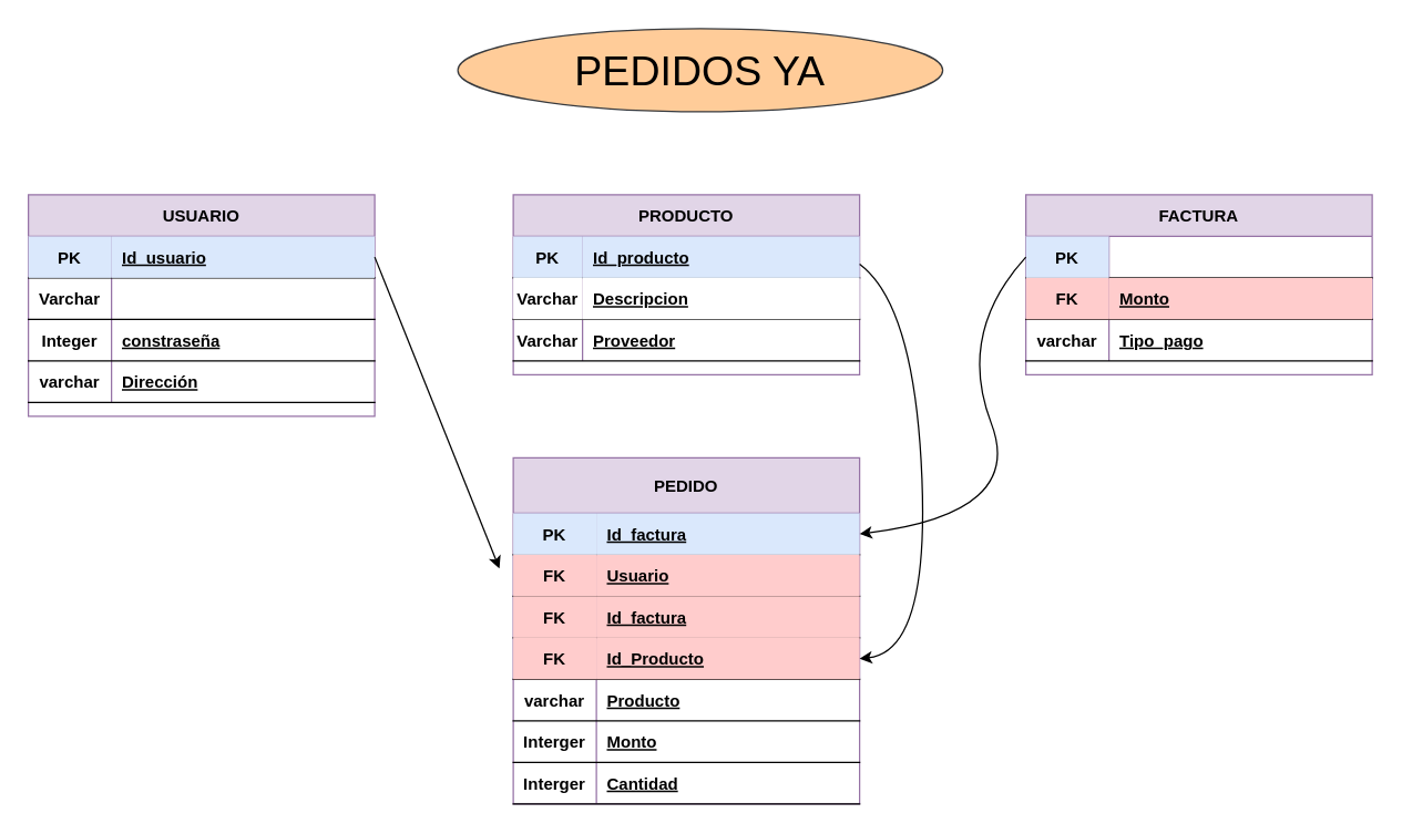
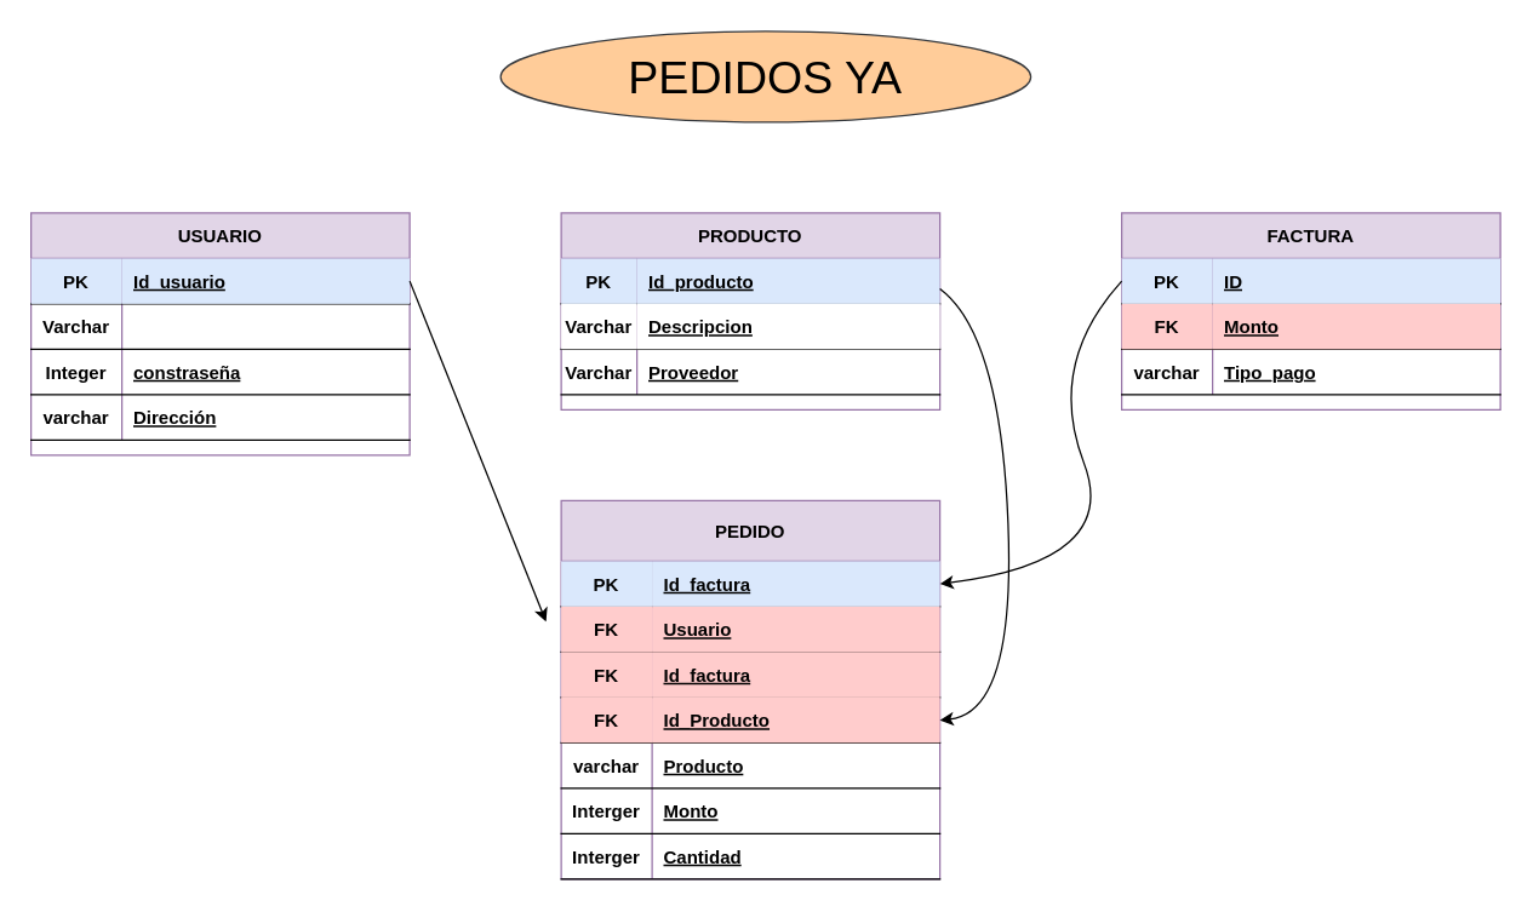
  <mxCell id="0" />
  <mxCell id="1" parent="0" />
  <mxCell id="2" value="USUARIO" style="shape=table;startSize=30;container=1;collapsible=1;childLayout=tableLayout;fixedRows=1;rowLines=0;fontStyle=1;align=center;resizeLast=1;fillColor=#e1d5e7;strokeColor=#9673a6;" parent="1" vertex="1"><mxGeometry x="20" y="140" width="250" height="160" as="geometry" /></mxCell>
  <mxCell id="3" value="" style="shape=partialRectangle;collapsible=0;dropTarget=0;pointerEvents=0;fillColor=none;points=[[0,0.5],[1,0.5]];portConstraint=eastwest;top=0;left=0;right=0;bottom=1;" parent="2" vertex="1"><mxGeometry y="30" width="250" height="30" as="geometry" /></mxCell>
  <mxCell id="4" value="PK" style="shape=partialRectangle;overflow=hidden;connectable=0;fillColor=#dae8fc;top=0;left=0;bottom=0;right=0;fontStyle=1;strokeColor=#6c8ebf;" parent="3" vertex="1"><mxGeometry width="60.0" height="30" as="geometry"><mxRectangle width="60.0" height="30" as="alternateBounds" /></mxGeometry></mxCell>
  <mxCell id="5" value="Id_usuario" style="shape=partialRectangle;overflow=hidden;connectable=0;fillColor=#dae8fc;top=0;left=0;bottom=0;right=0;align=left;spacingLeft=6;fontStyle=5;strokeColor=#6c8ebf;" parent="3" vertex="1"><mxGeometry x="60.0" width="190.0" height="30" as="geometry"><mxRectangle width="190.0" height="30" as="alternateBounds" /></mxGeometry></mxCell>
  <mxCell id="6" value="" style="shape=partialRectangle;collapsible=0;dropTarget=0;pointerEvents=0;fillColor=none;points=[[0,0.5],[1,0.5]];portConstraint=eastwest;top=0;left=0;right=0;bottom=1;" vertex="1" parent="2"><mxGeometry y="60" width="250" height="30" as="geometry" /></mxCell>
  <mxCell id="7" value="Varchar" style="shape=partialRectangle;overflow=hidden;connectable=0;fillColor=none;top=0;left=0;bottom=0;right=0;fontStyle=1;" vertex="1" parent="6"><mxGeometry width="60.0" height="30" as="geometry"><mxRectangle width="60.0" height="30" as="alternateBounds" /></mxGeometry></mxCell>
  <mxCell id="8" value="" style="shape=partialRectangle;collapsible=0;dropTarget=0;pointerEvents=0;fillColor=none;points=[[0,0.5],[1,0.5]];portConstraint=eastwest;top=0;left=0;right=0;bottom=1;" vertex="1" parent="2"><mxGeometry y="90" width="250" height="30" as="geometry" /></mxCell>
  <mxCell id="9" value="Integer" style="shape=partialRectangle;overflow=hidden;connectable=0;fillColor=none;top=0;left=0;bottom=0;right=0;fontStyle=1;" vertex="1" parent="8"><mxGeometry width="60.0" height="30" as="geometry"><mxRectangle width="60.0" height="30" as="alternateBounds" /></mxGeometry></mxCell>
  <mxCell id="10" value="constraseña" style="shape=partialRectangle;overflow=hidden;connectable=0;fillColor=none;top=0;left=0;bottom=0;right=0;align=left;spacingLeft=6;fontStyle=5;" vertex="1" parent="8"><mxGeometry x="60.0" width="190.0" height="30" as="geometry"><mxRectangle width="190.0" height="30" as="alternateBounds" /></mxGeometry></mxCell>
  <mxCell id="11" value="" style="shape=partialRectangle;collapsible=0;dropTarget=0;pointerEvents=0;fillColor=none;points=[[0,0.5],[1,0.5]];portConstraint=eastwest;top=0;left=0;right=0;bottom=1;" vertex="1" parent="2"><mxGeometry y="120" width="250" height="30" as="geometry" /></mxCell>
  <mxCell id="12" value="varchar" style="shape=partialRectangle;overflow=hidden;connectable=0;fillColor=none;top=0;left=0;bottom=0;right=0;fontStyle=1;" vertex="1" parent="11"><mxGeometry width="60.0" height="30" as="geometry"><mxRectangle width="60.0" height="30" as="alternateBounds" /></mxGeometry></mxCell>
  <mxCell id="13" value="Dirección" style="shape=partialRectangle;overflow=hidden;connectable=0;fillColor=none;top=0;left=0;bottom=0;right=0;align=left;spacingLeft=6;fontStyle=5;" vertex="1" parent="11"><mxGeometry x="60.0" width="190.0" height="30" as="geometry"><mxRectangle width="190.0" height="30" as="alternateBounds" /></mxGeometry></mxCell>
  <mxCell id="14" value="PEDIDO" style="shape=table;startSize=40;container=1;collapsible=1;childLayout=tableLayout;fixedRows=1;rowLines=0;fontStyle=1;align=center;resizeLast=1;fillColor=#e1d5e7;strokeColor=#9673a6;" vertex="1" parent="1"><mxGeometry x="370" y="330" width="250" height="250" as="geometry" /></mxCell>
  <mxCell id="15" value="" style="shape=partialRectangle;collapsible=0;dropTarget=0;pointerEvents=0;fillColor=none;points=[[0,0.5],[1,0.5]];portConstraint=eastwest;top=0;left=0;right=0;bottom=1;" vertex="1" parent="14"><mxGeometry y="40" width="250" height="30" as="geometry" /></mxCell>
  <mxCell id="16" value="PK" style="shape=partialRectangle;overflow=hidden;connectable=0;fillColor=#dae8fc;top=0;left=0;bottom=0;right=0;fontStyle=1;strokeColor=#6c8ebf;" vertex="1" parent="15"><mxGeometry width="60" height="30" as="geometry"><mxRectangle width="60" height="30" as="alternateBounds" /></mxGeometry></mxCell>
  <mxCell id="17" value="Id_factura" style="shape=partialRectangle;overflow=hidden;connectable=0;fillColor=#dae8fc;top=0;left=0;bottom=0;right=0;align=left;spacingLeft=6;fontStyle=5;strokeColor=#6c8ebf;" vertex="1" parent="15"><mxGeometry x="60" width="190" height="30" as="geometry"><mxRectangle width="190" height="30" as="alternateBounds" /></mxGeometry></mxCell>
  <mxCell id="18" value="" style="shape=partialRectangle;collapsible=0;dropTarget=0;pointerEvents=0;fillColor=none;points=[[0,0.5],[1,0.5]];portConstraint=eastwest;top=0;left=0;right=0;bottom=1;" vertex="1" parent="14"><mxGeometry y="70" width="250" height="30" as="geometry" /></mxCell>
  <mxCell id="19" value="FK" style="shape=partialRectangle;overflow=hidden;connectable=0;fillColor=#ffcccc;top=0;left=0;bottom=0;right=0;fontStyle=1;strokeColor=#36393d;" vertex="1" parent="18"><mxGeometry width="60" height="30" as="geometry"><mxRectangle width="60" height="30" as="alternateBounds" /></mxGeometry></mxCell>
  <mxCell id="20" value="Usuario" style="shape=partialRectangle;overflow=hidden;connectable=0;fillColor=#ffcccc;top=0;left=0;bottom=0;right=0;align=left;spacingLeft=6;fontStyle=5;strokeColor=#36393d;" vertex="1" parent="18"><mxGeometry x="60" width="190" height="30" as="geometry"><mxRectangle width="190" height="30" as="alternateBounds" /></mxGeometry></mxCell>
  <mxCell id="21" value="" style="shape=partialRectangle;collapsible=0;dropTarget=0;pointerEvents=0;fillColor=none;points=[[0,0.5],[1,0.5]];portConstraint=eastwest;top=0;left=0;right=0;bottom=1;" vertex="1" parent="14"><mxGeometry y="100" width="250" height="30" as="geometry" /></mxCell>
  <mxCell id="22" value="FK" style="shape=partialRectangle;overflow=hidden;connectable=0;fillColor=#ffcccc;top=0;left=0;bottom=0;right=0;fontStyle=1;strokeColor=#36393d;" vertex="1" parent="21"><mxGeometry width="60" height="30" as="geometry"><mxRectangle width="60" height="30" as="alternateBounds" /></mxGeometry></mxCell>
  <mxCell id="23" value="Id_factura" style="shape=partialRectangle;overflow=hidden;connectable=0;fillColor=#ffcccc;top=0;left=0;bottom=0;right=0;align=left;spacingLeft=6;fontStyle=5;strokeColor=#36393d;" vertex="1" parent="21"><mxGeometry x="60" width="190" height="30" as="geometry"><mxRectangle width="190" height="30" as="alternateBounds" /></mxGeometry></mxCell>
  <mxCell id="24" value="" style="shape=partialRectangle;collapsible=0;dropTarget=0;pointerEvents=0;fillColor=none;points=[[0,0.5],[1,0.5]];portConstraint=eastwest;top=0;left=0;right=0;bottom=1;" vertex="1" parent="14"><mxGeometry y="130" width="250" height="30" as="geometry" /></mxCell>
  <mxCell id="25" value="FK" style="shape=partialRectangle;overflow=hidden;connectable=0;fillColor=#ffcccc;top=0;left=0;bottom=0;right=0;fontStyle=1;strokeColor=#36393d;" vertex="1" parent="24"><mxGeometry width="60" height="30" as="geometry"><mxRectangle width="60" height="30" as="alternateBounds" /></mxGeometry></mxCell>
  <mxCell id="26" value="Id_Producto" style="shape=partialRectangle;overflow=hidden;connectable=0;fillColor=#ffcccc;top=0;left=0;bottom=0;right=0;align=left;spacingLeft=6;fontStyle=5;strokeColor=#36393d;" vertex="1" parent="24"><mxGeometry x="60" width="190" height="30" as="geometry"><mxRectangle width="190" height="30" as="alternateBounds" /></mxGeometry></mxCell>
  <mxCell id="27" value="" style="shape=partialRectangle;collapsible=0;dropTarget=0;pointerEvents=0;fillColor=none;points=[[0,0.5],[1,0.5]];portConstraint=eastwest;top=0;left=0;right=0;bottom=1;" vertex="1" parent="14"><mxGeometry y="160" width="250" height="30" as="geometry" /></mxCell>
  <mxCell id="28" value="varchar" style="shape=partialRectangle;overflow=hidden;connectable=0;fillColor=none;top=0;left=0;bottom=0;right=0;fontStyle=1;" vertex="1" parent="27"><mxGeometry width="60" height="30" as="geometry"><mxRectangle width="60" height="30" as="alternateBounds" /></mxGeometry></mxCell>
  <mxCell id="29" value="Producto" style="shape=partialRectangle;overflow=hidden;connectable=0;fillColor=none;top=0;left=0;bottom=0;right=0;align=left;spacingLeft=6;fontStyle=5;" vertex="1" parent="27"><mxGeometry x="60" width="190" height="30" as="geometry"><mxRectangle width="190" height="30" as="alternateBounds" /></mxGeometry></mxCell>
  <mxCell id="30" value="" style="shape=partialRectangle;collapsible=0;dropTarget=0;pointerEvents=0;fillColor=none;points=[[0,0.5],[1,0.5]];portConstraint=eastwest;top=0;left=0;right=0;bottom=1;" vertex="1" parent="14"><mxGeometry y="190" width="250" height="30" as="geometry" /></mxCell>
  <mxCell id="31" value="Interger" style="shape=partialRectangle;overflow=hidden;connectable=0;fillColor=none;top=0;left=0;bottom=0;right=0;fontStyle=1;" vertex="1" parent="30"><mxGeometry width="60" height="30" as="geometry"><mxRectangle width="60" height="30" as="alternateBounds" /></mxGeometry></mxCell>
  <mxCell id="32" value="Monto" style="shape=partialRectangle;overflow=hidden;connectable=0;fillColor=none;top=0;left=0;bottom=0;right=0;align=left;spacingLeft=6;fontStyle=5;" vertex="1" parent="30"><mxGeometry x="60" width="190" height="30" as="geometry"><mxRectangle width="190" height="30" as="alternateBounds" /></mxGeometry></mxCell>
  <mxCell id="33" value="" style="shape=partialRectangle;collapsible=0;dropTarget=0;pointerEvents=0;fillColor=none;points=[[0,0.5],[1,0.5]];portConstraint=eastwest;top=0;left=0;right=0;bottom=1;" vertex="1" parent="14"><mxGeometry y="220" width="250" height="30" as="geometry" /></mxCell>
  <mxCell id="34" value="Interger" style="shape=partialRectangle;overflow=hidden;connectable=0;fillColor=none;top=0;left=0;bottom=0;right=0;fontStyle=1;" vertex="1" parent="33"><mxGeometry width="60" height="30" as="geometry"><mxRectangle width="60" height="30" as="alternateBounds" /></mxGeometry></mxCell>
  <mxCell id="35" value="Cantidad" style="shape=partialRectangle;overflow=hidden;connectable=0;fillColor=none;top=0;left=0;bottom=0;right=0;align=left;spacingLeft=6;fontStyle=5;" vertex="1" parent="33"><mxGeometry x="60" width="190" height="30" as="geometry"><mxRectangle width="190" height="30" as="alternateBounds" /></mxGeometry></mxCell>
  <mxCell id="36" value="PRODUCTO" style="shape=table;startSize=30;container=1;collapsible=1;childLayout=tableLayout;fixedRows=1;rowLines=0;fontStyle=1;align=center;resizeLast=1;fillColor=#e1d5e7;strokeColor=#9673a6;" vertex="1" parent="1"><mxGeometry x="370" y="140" width="250" height="130" as="geometry" /></mxCell>
  <mxCell id="37" value="" style="shape=partialRectangle;collapsible=0;dropTarget=0;pointerEvents=0;fillColor=none;points=[[0,0.5],[1,0.5]];portConstraint=eastwest;top=0;left=0;right=0;bottom=1;" vertex="1" parent="36"><mxGeometry y="30" width="250" height="30" as="geometry" /></mxCell>
  <mxCell id="38" value="PK" style="shape=partialRectangle;overflow=hidden;connectable=0;fillColor=#dae8fc;top=0;left=0;bottom=0;right=0;fontStyle=1;strokeColor=#6c8ebf;" vertex="1" parent="37"><mxGeometry width="50" height="30" as="geometry"><mxRectangle width="50" height="30" as="alternateBounds" /></mxGeometry></mxCell>
  <mxCell id="39" value="Id_producto" style="shape=partialRectangle;overflow=hidden;connectable=0;fillColor=#dae8fc;top=0;left=0;bottom=0;right=0;align=left;spacingLeft=6;fontStyle=5;strokeColor=#6c8ebf;" vertex="1" parent="37"><mxGeometry x="50" width="200" height="30" as="geometry"><mxRectangle width="200" height="30" as="alternateBounds" /></mxGeometry></mxCell>
  <mxCell id="40" value="" style="shape=partialRectangle;collapsible=0;dropTarget=0;pointerEvents=0;fillColor=none;points=[[0,0.5],[1,0.5]];portConstraint=eastwest;top=0;left=0;right=0;bottom=1;" vertex="1" parent="36"><mxGeometry y="60" width="250" height="30" as="geometry" /></mxCell>
  <mxCell id="41" value="Varchar" style="shape=partialRectangle;overflow=hidden;connectable=0;top=0;left=0;bottom=0;right=0;fontStyle=1;" vertex="1" parent="40"><mxGeometry width="50" height="30" as="geometry"><mxRectangle width="50" height="30" as="alternateBounds" /></mxGeometry></mxCell>
  <mxCell id="42" value="Descripcion" style="shape=partialRectangle;overflow=hidden;connectable=0;top=0;left=0;bottom=0;right=0;align=left;spacingLeft=6;fontStyle=5;" vertex="1" parent="40"><mxGeometry x="50" width="200" height="30" as="geometry"><mxRectangle width="200" height="30" as="alternateBounds" /></mxGeometry></mxCell>
  <mxCell id="43" value="" style="shape=partialRectangle;collapsible=0;dropTarget=0;pointerEvents=0;fillColor=none;points=[[0,0.5],[1,0.5]];portConstraint=eastwest;top=0;left=0;right=0;bottom=1;" vertex="1" parent="36"><mxGeometry y="90" width="250" height="30" as="geometry" /></mxCell>
  <mxCell id="44" value="Varchar" style="shape=partialRectangle;overflow=hidden;connectable=0;fillColor=none;top=0;left=0;bottom=0;right=0;fontStyle=1;" vertex="1" parent="43"><mxGeometry width="50" height="30" as="geometry"><mxRectangle width="50" height="30" as="alternateBounds" /></mxGeometry></mxCell>
  <mxCell id="45" value="Proveedor" style="shape=partialRectangle;overflow=hidden;connectable=0;fillColor=none;top=0;left=0;bottom=0;right=0;align=left;spacingLeft=6;fontStyle=5;" vertex="1" parent="43"><mxGeometry x="50" width="200" height="30" as="geometry"><mxRectangle width="200" height="30" as="alternateBounds" /></mxGeometry></mxCell>
  <mxCell id="46" value="FACTURA" style="shape=table;startSize=30;container=1;collapsible=1;childLayout=tableLayout;fixedRows=1;rowLines=0;fontStyle=1;align=center;resizeLast=1;fillColor=#e1d5e7;strokeColor=#9673a6;" vertex="1" parent="1"><mxGeometry x="740" y="140" width="250" height="130" as="geometry" /></mxCell>
  <mxCell id="47" value="" style="shape=partialRectangle;collapsible=0;dropTarget=0;pointerEvents=0;fillColor=none;points=[[0,0.5],[1,0.5]];portConstraint=eastwest;top=0;left=0;right=0;bottom=1;" vertex="1" parent="46"><mxGeometry y="30" width="250" height="30" as="geometry" /></mxCell>
  <mxCell id="48" value="PK" style="shape=partialRectangle;overflow=hidden;connectable=0;fillColor=#dae8fc;top=0;left=0;bottom=0;right=0;fontStyle=1;strokeColor=#6c8ebf;" vertex="1" parent="47"><mxGeometry width="60" height="30" as="geometry"><mxRectangle width="60" height="30" as="alternateBounds" /></mxGeometry></mxCell>
+ <mxCell id="49" value="ID" style="shape=partialRectangle;overflow=hidden;connectable=0;fillColor=#dae8fc;top=0;left=0;bottom=0;right=0;align=left;spacingLeft=6;fontStyle=5;strokeColor=#6c8ebf;" vertex="1" parent="47"><mxGeometry x="60" width="190" height="30" as="geometry"><mxRectangle width="190" height="30" as="alternateBounds" /></mxGeometry></mxCell>
  <mxCell id="50" value="" style="shape=partialRectangle;collapsible=0;dropTarget=0;pointerEvents=0;fillColor=none;points=[[0,0.5],[1,0.5]];portConstraint=eastwest;top=0;left=0;right=0;bottom=1;" vertex="1" parent="46"><mxGeometry y="60" width="250" height="30" as="geometry" /></mxCell>
  <mxCell id="51" value="FK" style="shape=partialRectangle;overflow=hidden;connectable=0;fillColor=#ffcccc;top=0;left=0;bottom=0;right=0;fontStyle=1;strokeColor=#36393d;" vertex="1" parent="50"><mxGeometry width="60" height="30" as="geometry"><mxRectangle width="60" height="30" as="alternateBounds" /></mxGeometry></mxCell>
  <mxCell id="52" value="Monto" style="shape=partialRectangle;overflow=hidden;connectable=0;fillColor=#ffcccc;top=0;left=0;bottom=0;right=0;align=left;spacingLeft=6;fontStyle=5;strokeColor=#36393d;" vertex="1" parent="50"><mxGeometry x="60" width="190" height="30" as="geometry"><mxRectangle width="190" height="30" as="alternateBounds" /></mxGeometry></mxCell>
  <mxCell id="53" value="" style="shape=partialRectangle;collapsible=0;dropTarget=0;pointerEvents=0;fillColor=none;points=[[0,0.5],[1,0.5]];portConstraint=eastwest;top=0;left=0;right=0;bottom=1;" vertex="1" parent="46"><mxGeometry y="90" width="250" height="30" as="geometry" /></mxCell>
  <mxCell id="54" value="varchar" style="shape=partialRectangle;overflow=hidden;connectable=0;fillColor=none;top=0;left=0;bottom=0;right=0;fontStyle=1;" vertex="1" parent="53"><mxGeometry width="60" height="30" as="geometry"><mxRectangle width="60" height="30" as="alternateBounds" /></mxGeometry></mxCell>
  <mxCell id="55" value="Tipo_pago" style="shape=partialRectangle;overflow=hidden;connectable=0;fillColor=none;top=0;left=0;bottom=0;right=0;align=left;spacingLeft=6;fontStyle=5;" vertex="1" parent="53"><mxGeometry x="60" width="190" height="30" as="geometry"><mxRectangle width="190" height="30" as="alternateBounds" /></mxGeometry></mxCell>
  <mxCell id="56" value="" style="endArrow=classic;html=1;rounded=0;exitX=1;exitY=0.5;exitDx=0;exitDy=0;" edge="1" parent="1" source="3"><mxGeometry width="50" height="50" relative="1" as="geometry"><mxPoint x="260" y="360" as="sourcePoint" /><mxPoint x="360" y="410" as="targetPoint" /></mxGeometry></mxCell>
  <mxCell id="57" value="" style="curved=1;endArrow=classic;html=1;rounded=0;entryX=1;entryY=0.5;entryDx=0;entryDy=0;" edge="1" parent="1" target="24"><mxGeometry width="50" height="50" relative="1" as="geometry"><mxPoint x="620" y="190" as="sourcePoint" /><mxPoint x="630" y="480" as="targetPoint" /><Array as="points"><mxPoint x="660" y="220" /><mxPoint x="670" y="470" /></Array></mxGeometry></mxCell>
  <mxCell id="58" value="" style="curved=1;endArrow=classic;html=1;rounded=0;entryX=1;entryY=0.5;entryDx=0;entryDy=0;exitX=0;exitY=0.5;exitDx=0;exitDy=0;" edge="1" parent="1" source="47" target="15"><mxGeometry width="50" height="50" relative="1" as="geometry"><mxPoint x="190" y="380" as="sourcePoint" /><mxPoint x="240" y="330" as="targetPoint" /><Array as="points"><mxPoint x="690" y="240" /><mxPoint x="740" y="370" /></Array></mxGeometry></mxCell>
  <mxCell id="59" value="&lt;font style=&quot;font-size: 30px;&quot;&gt;PEDIDOS YA&lt;/font&gt;" style="ellipse;whiteSpace=wrap;html=1;fillColor=#ffcc99;strokeColor=#36393d;" vertex="1" parent="1"><mxGeometry x="330" y="20" width="350" height="60" as="geometry" /></mxCell>
